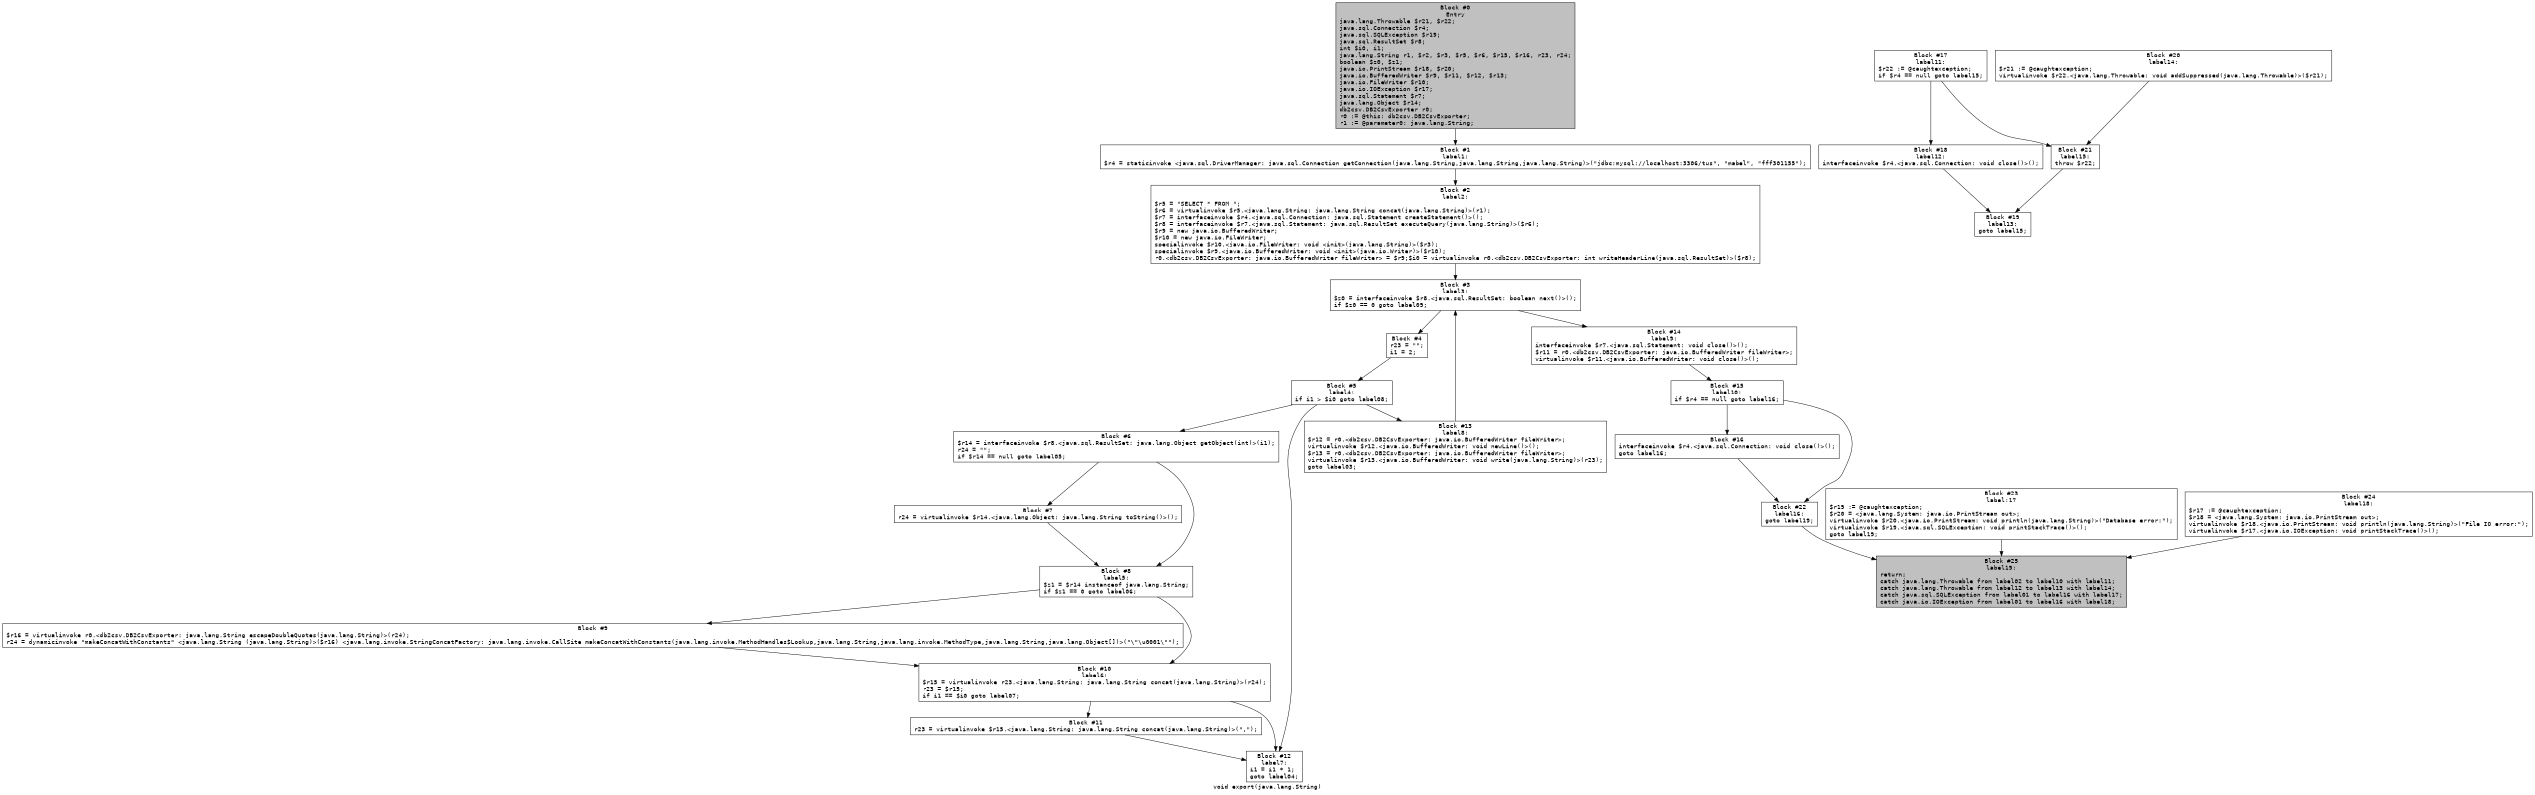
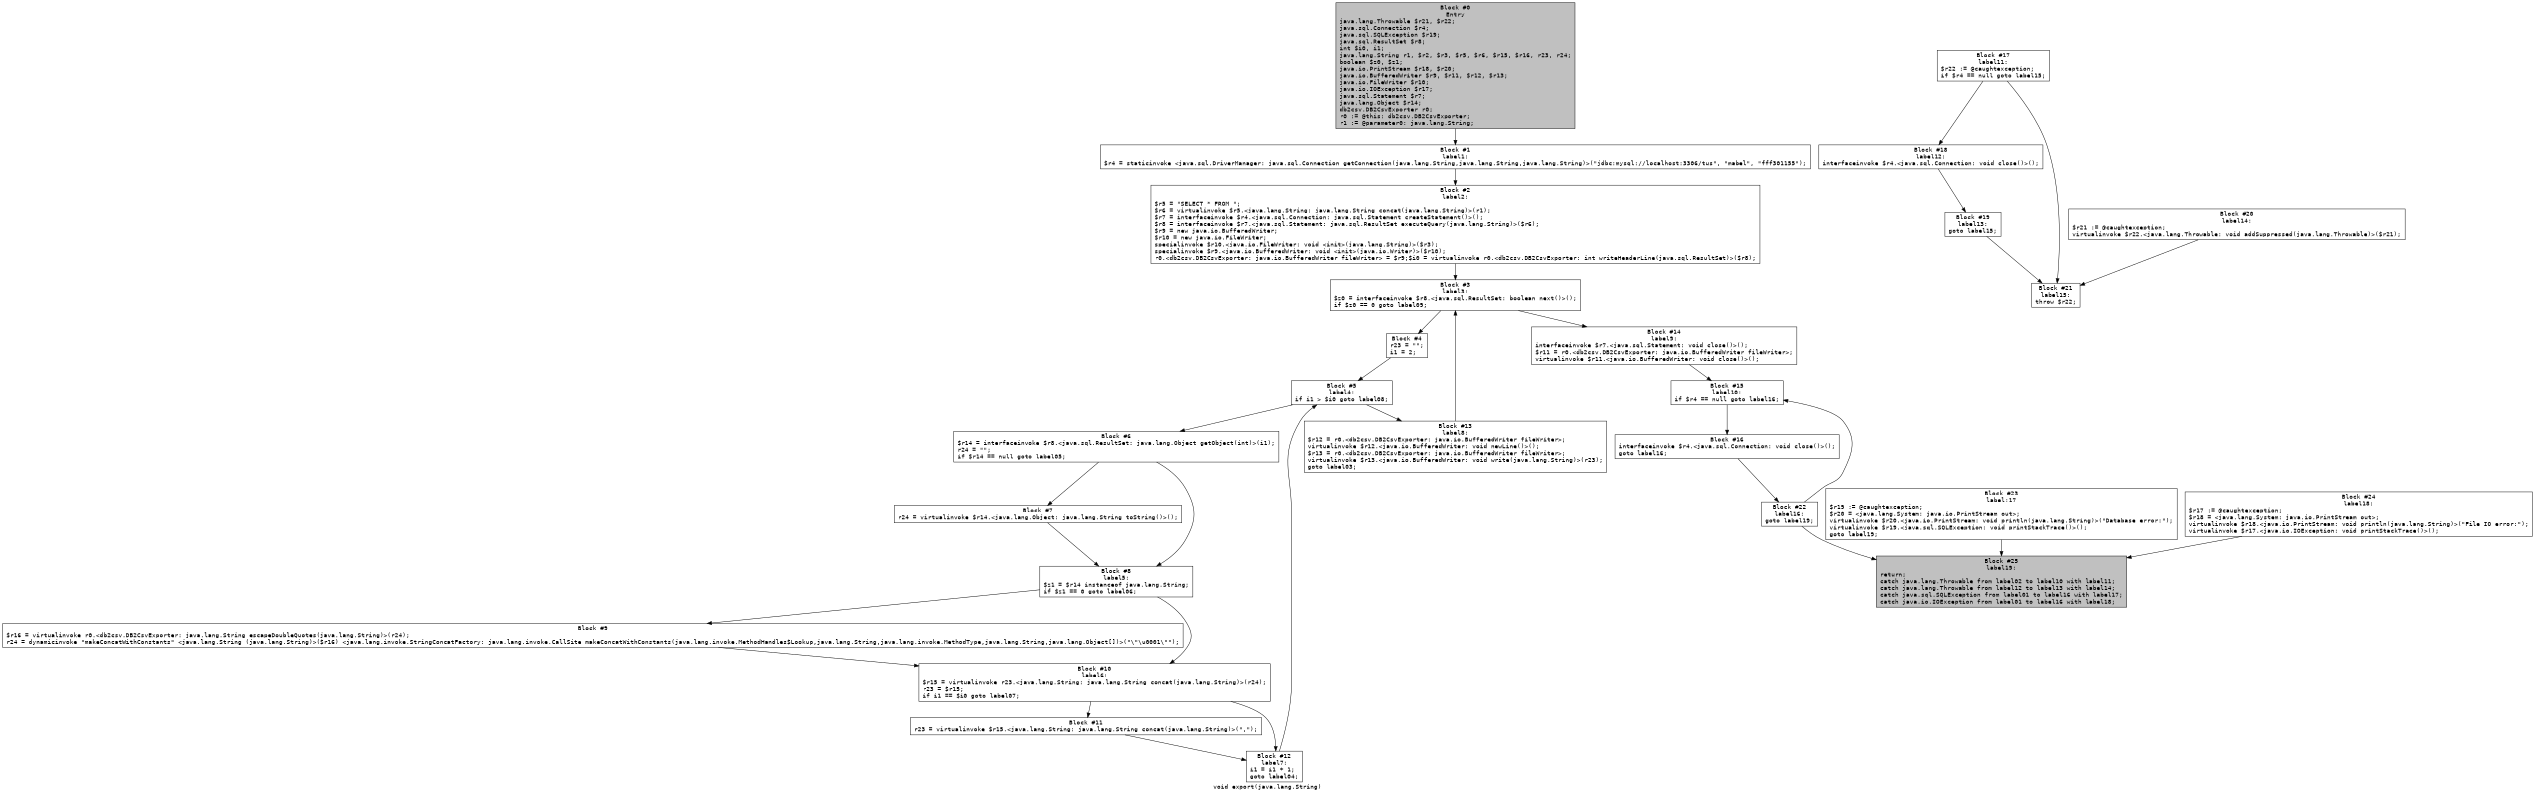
  digraph {
    fontname="DejaVu Sans Mono"
    label="void export(java.lang.String)"
    node [fontname="DejaVu Sans Mono" shape=box]
    edge [fontname="DejaVu Sans Mono"]
    n1 [fillcolor=gray label="Block #0\nEntry\njava.lang.Throwable $r21, $r22;\ljava.sql.Connection $r4;\ljava.sql.SQLException $r19;\ljava.sql.ResultSet $r8;\lint $i0, i1;\ljava.lang.String r1, $r2, $r3, $r5, $r6, $r15, $r16, r23, r24;\lboolean $z0, $z1;\ljava.io.PrintStream $r18, $r20;\ljava.io.BufferedWriter $r9, $r11, $r12, $r13;\ljava.io.FileWriter $r10;\ljava.io.IOException $r17;\ljava.sql.Statement $r7;\ljava.lang.Object $r14;\ldb2csv.DB2CsvExporter r0;\lr0 := @this: db2csv.DB2CsvExporter;\lr1 := @parameter0: java.lang.String;\l" style=filled]
    n2 [label="Block #1\nlabel1:\n$r4 = staticinvoke <java.sql.DriverManager: java.sql.Connection getConnection(java.lang.String,java.lang.String,java.lang.String)>(\"jdbc:mysql://localhost:3306/tus\", \"mabel\", \"fff301155\");\l"]
    n3 [label="Block #2\nlabel2:\n$r5 = \"SELECT * FROM \";\l$r6 = virtualinvoke $r5.<java.lang.String: java.lang.String concat(java.lang.String)>(r1);\l$r7 = interfaceinvoke $r4.<java.sql.Connection: java.sql.Statement createStatement()>();\l$r8 = interfaceinvoke $r7.<java.sql.Statement: java.sql.ResultSet executeQuery(java.lang.String)>($r6);\l$r9 = new java.io.BufferedWriter;\l$r10 = new java.io.FileWriter;\lspecialinvoke $r10.<java.io.FileWriter: void <init>(java.lang.String)>($r3);\lspecialinvoke $r9.<java.io.BufferedWriter: void <init>(java.io.Writer)>($r10);\lr0.<db2csv.DB2CsvExporter: java.io.BufferedWriter fileWriter> = $r9;$i0 = virtualinvoke r0.<db2csv.DB2CsvExporter: int writeHeaderLine(java.sql.ResultSet)>($r8);\l"]
    n4 [label="Block #3\nlabel3:\n$z0 = interfaceinvoke $r8.<java.sql.ResultSet: boolean next()>();\lif $z0 == 0 goto label09;\l"]
    n5 [label="Block #4\nr23 = \"\";\li1 = 2;\l"]
    n6 [label="Block #14\nlabel9:\ninterfaceinvoke $r7.<java.sql.Statement: void close()>();\l$r11 = r0.<db2csv.DB2CsvExporter: java.io.BufferedWriter fileWriter>;\lvirtualinvoke $r11.<java.io.BufferedWriter: void close()>();\l"]
    n7 [label="Block #5\nlabel4:\nif i1 > $i0 goto label08;\l"]
    n8 [label="Block #15\nlabel10:\nif $r4 == null goto label16;\l"]
    n9 [label="Block #6\n$r14 = interfaceinvoke $r8.<java.sql.ResultSet: java.lang.Object getObject(int)>(i1);\lr24 = \"\";\lif $r14 == null goto label05;\l"]
    n10 [label="Block #13\nlabel8:\n$r12 = r0.<db2csv.DB2CsvExporter: java.io.BufferedWriter fileWriter>;\lvirtualinvoke $r12.<java.io.BufferedWriter: void newLine()>();\l$r13 = r0.<db2csv.DB2CsvExporter: java.io.BufferedWriter fileWriter>;\lvirtualinvoke $r13.<java.io.BufferedWriter: void write(java.lang.String)>(r23);\lgoto label03;\l"]
    n11 [label="Block #16\ninterfaceinvoke $r4.<java.sql.Connection: void close()>();\lgoto label16;\l"]
    n12 [label="Block #22\nlabel16:\ngoto label19;\l"]
    n13 [label="Block #7\nr24 = virtualinvoke $r14.<java.lang.Object: java.lang.String toString()>();\l"]
    n14 [label="Block #8\nlabel5:\n$z1 = $r14 instanceof java.lang.String;\lif $z1 == 0 goto label06;\l"]
    n15 [label="Block #9\n$r16 = virtualinvoke r0.<db2csv.DB2CsvExporter: java.lang.String escapeDoubleQuotes(java.lang.String)>(r24);\lr24 = dynamicinvoke \"makeConcatWithConstants\" <java.lang.String (java.lang.String)>($r16) <java.lang.invoke.StringConcatFactory: java.lang.invoke.CallSite makeConcatWithConstants(java.lang.invoke.MethodHandles$Lookup,java.lang.String,java.lang.invoke.MethodType,java.lang.String,java.lang.Object[])>(\"\\\"\\u0001\\\"\");\l"]
    n16 [label="Block #10\nlabel6:\n$r15 = virtualinvoke r23.<java.lang.String: java.lang.String concat(java.lang.String)>(r24);\lr23 = $r15;\lif i1 == $i0 goto label07;\l"]
    n17 [label="Block #11\nr23 = virtualinvoke $r15.<java.lang.String: java.lang.String concat(java.lang.String)>(\",\");\l"]
    n18 [label="Block #12\nlabel7:\ni1 = i1 + 1;\lgoto label04;\l"]
    n19 [fillcolor=gray label="Block #25\nlabel19:\nreturn;\lcatch java.lang.Throwable from label02 to label10 with label11;\lcatch java.lang.Throwable from label12 to label13 with label14;\lcatch java.sql.SQLException from label01 to label16 with label17;\lcatch java.io.IOException from label01 to label16 with label18;\l" style=filled]
    n20 [label="Block #17\nlabel11:\n$r22 := @caughtexception;\lif $r4 == null goto label15;\l"]
    n21 [label="Block #18\nlabel12:\ninterfaceinvoke $r4.<java.sql.Connection: void close()>();\l"]
    n22 [label="Block #21\nlabel15:\nthrow $r22;\l"]
    n23 [label="Block #19\nlabel13:\ngoto label15;\l"]
    n24 [label="Block #20\nlabel14:\n$r21 := @caughtexception;\lvirtualinvoke $r22.<java.lang.Throwable: void addSuppressed(java.lang.Throwable)>($r21);\l"]
    n25 [label="Block #23\nlabel:17\n$r19 := @caughtexception;\l$r20 = <java.lang.System: java.io.PrintStream out>;\lvirtualinvoke $r20.<java.io.PrintStream: void println(java.lang.String)>(\"Database error:\");\lvirtualinvoke $r19.<java.sql.SQLException: void printStackTrace()>();\lgoto label19;\l"]
    n26 [label="Block #24\nlabel18:\n$r17 := @caughtexception;\l$r18 = <java.lang.System: java.io.PrintStream out>;\lvirtualinvoke $r18.<java.io.PrintStream: void println(java.lang.String)>(\"File IO error:\");\lvirtualinvoke $r17.<java.io.IOException: void printStackTrace()>();\l"]
    n1 -> n2
    n2 -> n3
    n3 -> n4
    n4 -> n5
    n4 -> n6
    n5 -> n7
    n6 -> n8
    n7 -> n9
    n7 -> n10
    n8 -> n11
-   n8 -> n12
+   n12 -> n8
    n9 -> n13
    n9 -> n14
    n10 -> n4
    n11 -> n12
    n12 -> n19
    n13 -> n14
    n14 -> n15
    n14 -> n16
    n15 -> n16
    n16 -> n17
    n16 -> n18
    n17 -> n18
-   n7 -> n18
+   n18 -> n7
    n20 -> n21
    n20 -> n22
    n21 -> n23
-   n22 -> n23
+   n23 -> n22
    n24 -> n22
    n25 -> n19
    n26 -> n19
  }
